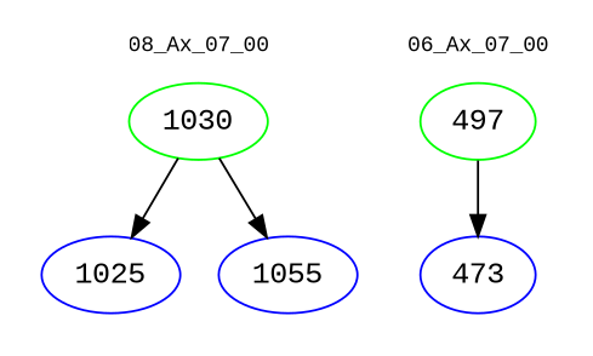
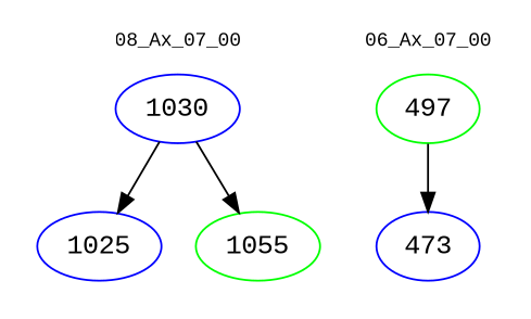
  digraph {
    fontname="Liberation Mono"
    node [color=blue fontname="Liberation Mono"]
    edge [color=black fontname="Liberation Mono"]
-   n1 [color=green label=1030]
+   n1 [label=1030]
    n2 [label=1025]
-   n3 [label=1055]
+   n3 [color=green label=1055]
    n4 [color=green label=497]
    n5 [label=473]
    subgraph cluster_1 {
      color=white
      fontsize=10
      label="08_Ax_07_00"
      n1
      n2
      n3
    }
    subgraph cluster_2 {
      color=white
      fontsize=10
      label="06_Ax_07_00"
      n4
      n5
    }
    n1 -> n2
    n1 -> n3
    n4 -> n5
  }
